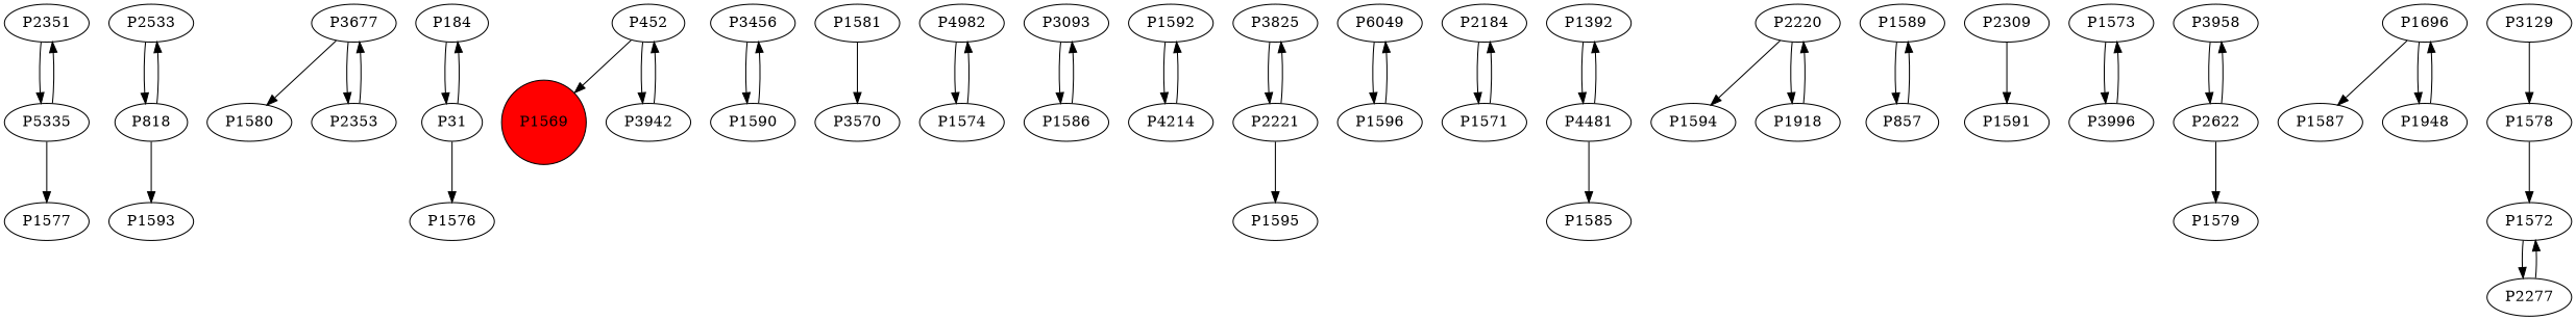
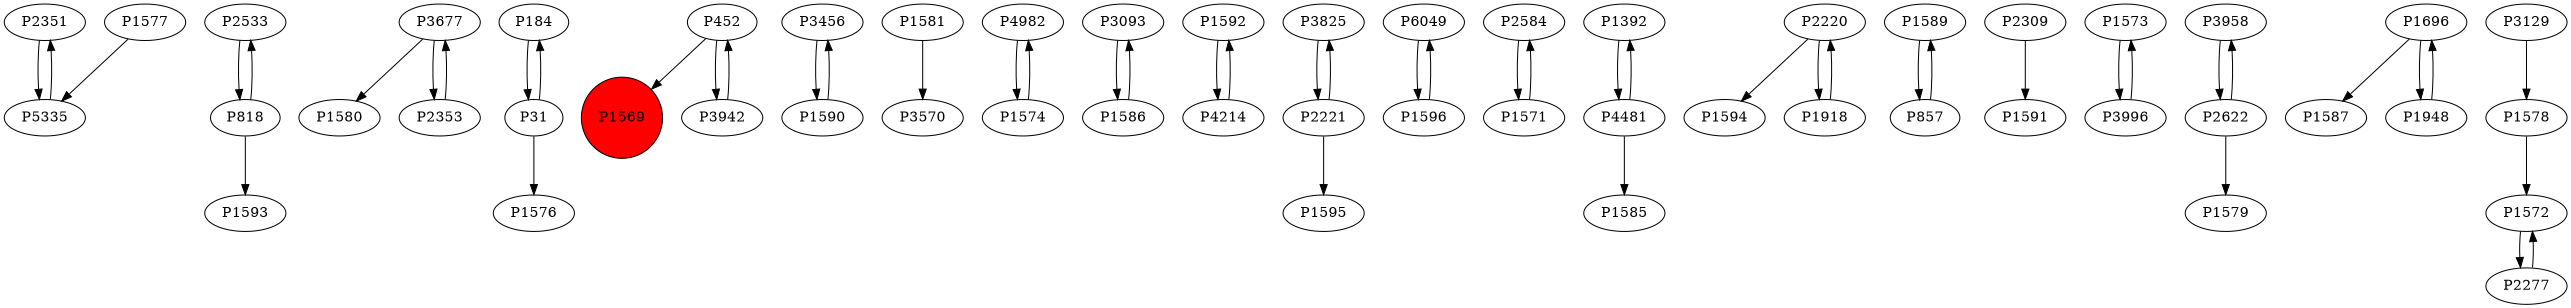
  digraph {
    P2351
    P5335
    P1577
    P2533
    P818
    P1593
    P3677
    P1580
    P2353
    P184
    P31
    P1576
    P1569 [fillcolor=red shape=circle style=filled]
    P452
    P3942
    P3456
    P1590
    P1581
    P3570
    P4982
    P1574
    P3093
    P1586
    P1592
    P4214
    P3825
    P2221
    P1595
    P6049
    P1596
-   P2184
+   P2184 [label=P2584]
    P1571
    P1392
    P4481
    P1585
    P2220
    P1594
    P1918
    P1589
    P857
    P2309
    P1591
    P1573
    P3996
    P3958
    P2622
    P1579
    P1696
    P1587
    P1948
    P3129
    P1578
    P1572
    P2277
    P2351 -> P5335
    P5335 -> P2351
-   P5335 -> P1577
+   P1577 -> P5335
    P2533 -> P818
    P818 -> P2533
    P818 -> P1593
    P3677 -> P1580
    P3677 -> P2353
    P2353 -> P3677
    P184 -> P31
    P31 -> P184
    P31 -> P1576
    P452 -> P1569
    P452 -> P3942
    P3942 -> P452
    P3456 -> P1590
    P1590 -> P3456
    P1581 -> P3570
    P4982 -> P1574
    P1574 -> P4982
    P3093 -> P1586
    P1586 -> P3093
    P1592 -> P4214
    P4214 -> P1592
    P3825 -> P2221
    P2221 -> P3825
    P2221 -> P1595
    P6049 -> P1596
    P1596 -> P6049
    P2184 -> P1571
    P1571 -> P2184
    P1392 -> P4481
    P4481 -> P1392
    P4481 -> P1585
    P2220 -> P1594
    P2220 -> P1918
    P1918 -> P2220
    P1589 -> P857
    P857 -> P1589
    P2309 -> P1591
    P1573 -> P3996
    P3996 -> P1573
    P3958 -> P2622
    P2622 -> P3958
    P2622 -> P1579
    P1696 -> P1587
    P1696 -> P1948
    P1948 -> P1696
    P3129 -> P1578
    P1578 -> P1572
    P1572 -> P2277
    P2277 -> P1572
  }
